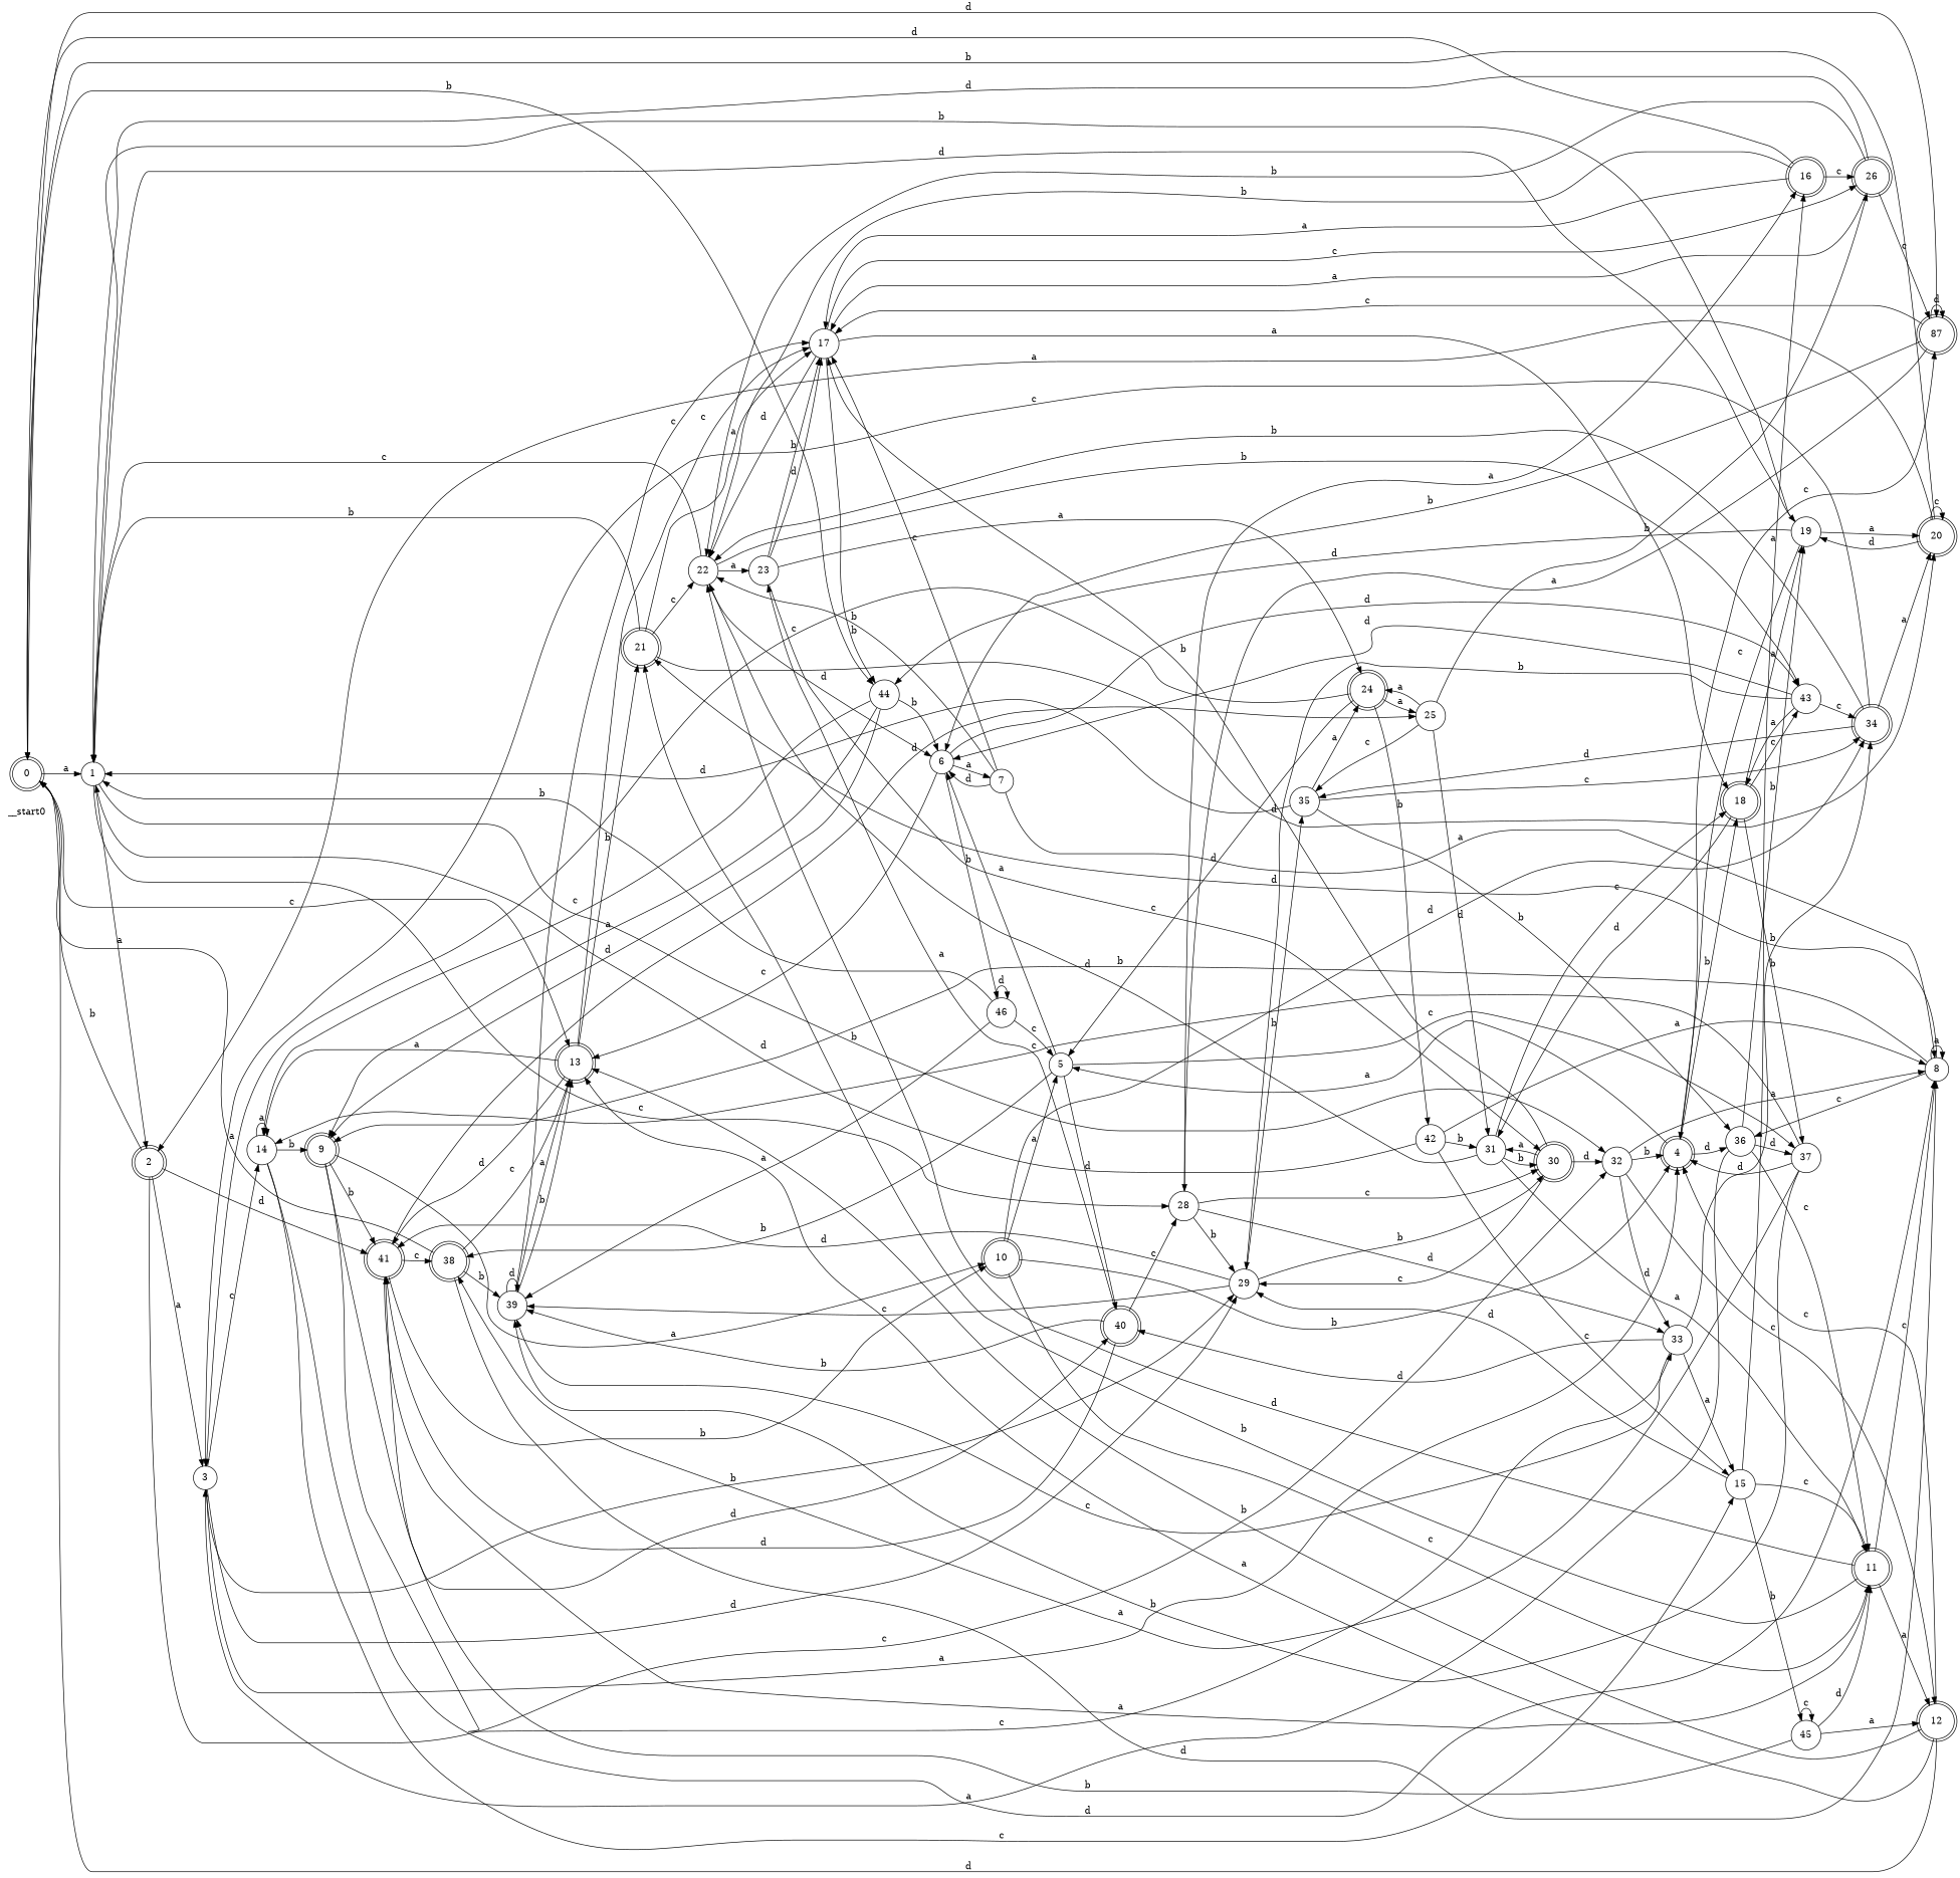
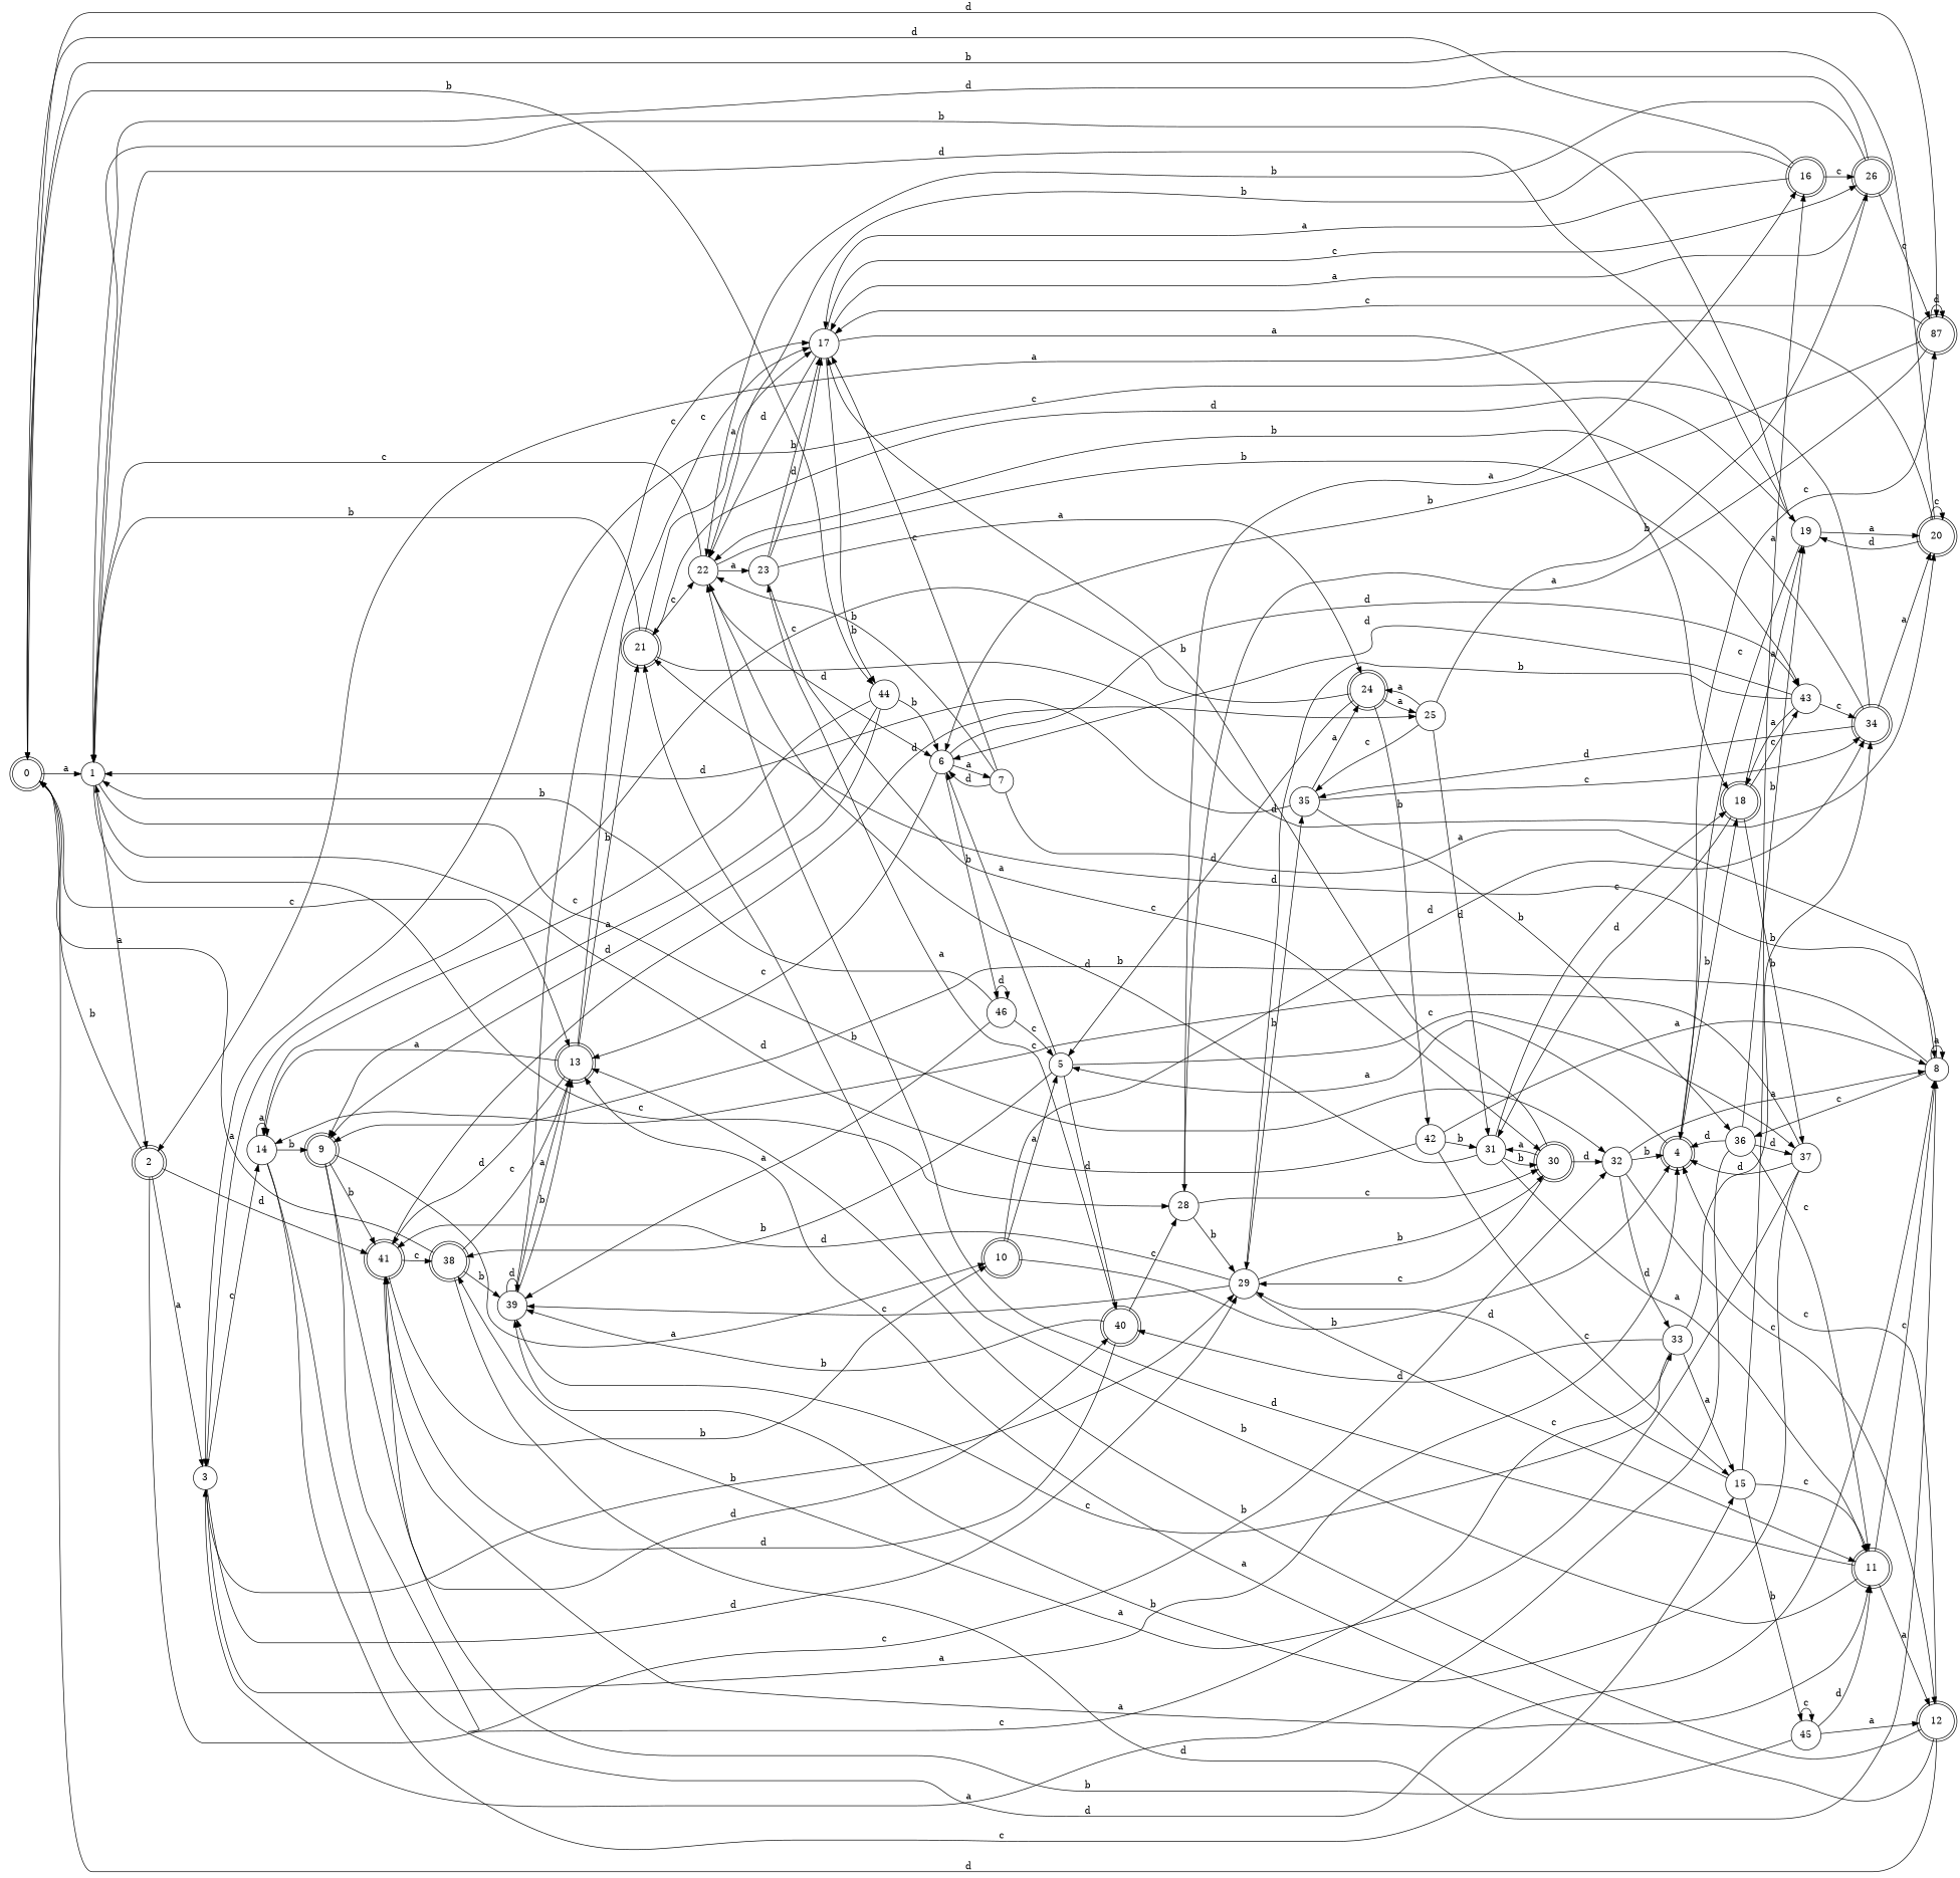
  digraph {
    rankdir=LR
    node [shape=circle color=black fillcolor=white style=filled]
-   __start0 [shape=none color="" fillcolor="" style=""]
    n2 [label=0 shape=doublecircle style="rounded,filled"]
    n3 [label=1]
    n4 [label=13 shape=doublecircle style="rounded,filled"]
    n5 [label=87 shape=doublecircle style="rounded,filled"]
    n6 [label=44]
    n7 [label=2 shape=doublecircle style="rounded,filled"]
    n8 [label=19]
    n9 [label=28]
    n10 [label=32]
    n11 [label=41 shape=doublecircle style="rounded,filled"]
    n12 [label=14]
    n13 [label=17]
    n14 [label=21 shape=doublecircle style="rounded,filled"]
    n15 [label=6]
    n16 [label=9 shape=doublecircle style="rounded,filled"]
    n17 [label=3]
    n18 [label=4 shape=doublecircle style="rounded,filled"]
    n19 [label=20 shape=doublecircle style="rounded,filled"]
    n20 [label=29]
    n21 [label=33]
    n22 [label=16 shape=doublecircle style="rounded,filled"]
    n23 [label=30 shape=doublecircle style="rounded,filled"]
    n24 [label=8]
    n25 [label=12 shape=doublecircle style="rounded,filled"]
    n26 [label=38 shape=doublecircle style="rounded,filled"]
    n27 [label=10 shape=doublecircle style="rounded,filled"]
    n28 [label=11 shape=doublecircle style="rounded,filled"]
    n29 [label=25]
    n30 [label=5]
    n31 [label=18 shape=doublecircle style="rounded,filled"]
    n32 [label=36]
    n33 [label=15]
    n34 [label=35]
    n35 [label=39]
    n36 [label=37]
    n37 [label=40 shape=doublecircle style="rounded,filled"]
    n38 [label=43]
    n39 [label=31]
    n40 [label=7]
    n41 [label=46]
    n42 [label=23]
    n43 [label=22]
    n44 [label=34 shape=doublecircle style="rounded,filled"]
    n45 [label=26 shape=doublecircle style="rounded,filled"]
    n46 [label=45]
    n47 [label=24 shape=doublecircle style="rounded,filled"]
    n48 [label=42]
    n2 -> n3 [label=a]
    n2 -> n4 [label=c]
    n2 -> n5 [label=d]
    n2 -> n6 [label=b]
    n3 -> n7 [label=a]
    n3 -> n8 [label=d]
    n3 -> n9 [label=c]
    n3 -> n10 [label=b]
    n4 -> n11 [label=d]
    n4 -> n12 [label=a]
    n4 -> n13 [label=c]
    n4 -> n14 [label=b]
    n5 -> n5 [label=d]
    n5 -> n9 [label=a]
    n5 -> n13 [label=c]
    n5 -> n15 [label=b]
    n6 -> n12 [label=c]
    n6 -> n15 [label=b]
    n6 -> n16 [label=a]
    n6 -> n16 [label=d]
    n7 -> n2 [label=b]
    n7 -> n10 [label=c]
    n7 -> n11 [label=d]
    n7 -> n17 [label=a]
    n8 -> n3 [label=b]
-   n8 -> n6 [label=d]
+   n8 -> n14 [label=d]
    n8 -> n18 [label=c]
    n8 -> n19 [label=a]
    n9 -> n20 [label=b]
-   n9 -> n21 [label=d]
    n9 -> n22 [label=a]
    n9 -> n23 [label=c]
    n10 -> n18 [label=b]
    n10 -> n21 [label=d]
    n10 -> n24 [label=a]
    n10 -> n25 [label=c]
    n11 -> n26 [label=c]
    n11 -> n27 [label=b]
    n11 -> n28 [label=a]
    n11 -> n29 [label=d]
    n12 -> n12 [label=a]
    n12 -> n16 [label=b]
    n12 -> n24 [label=d]
    n12 -> n33 [label=c]
    n13 -> n6 [label=b]
    n13 -> n31 [label=a]
    n13 -> n43 [label=d]
    n13 -> n45 [label=c]
    n14 -> n3 [label=b]
    n14 -> n13 [label=a]
    n14 -> n19 [label=d]
    n14 -> n43 [label=c]
    n15 -> n4 [label=c]
    n15 -> n38 [label=d]
    n15 -> n40 [label=a]
    n15 -> n41 [label=b]
    n16 -> n11 [label=b]
    n16 -> n21 [label=c]
    n16 -> n27 [label=a]
    n16 -> n37 [label=d]
    n17 -> n12 [label=c]
    n17 -> n18 [label=a]
    n17 -> n20 [label=b]
    n17 -> n20 [label=d]
    n18 -> n5 [label=c]
    n18 -> n30 [label=a]
    n18 -> n31 [label=b]
-   n18 -> n32 [label=d]
+   n32 -> n18 [label=d]
    n19 -> n2 [label=b]
    n19 -> n7 [label=a]
    n19 -> n8 [label=d]
    n19 -> n19 [label=c]
    n20 -> n11 [label=d]
    n20 -> n23 [label=b]
    n20 -> n34 [label=b]
    n20 -> n35 [label=c]
    n21 -> n33 [label=a]
    n21 -> n35 [label=c]
    n21 -> n37 [label=d]
    n21 -> n44 [label=b]
    n22 -> n2 [label=d]
    n22 -> n13 [label=a]
    n22 -> n43 [label=b]
    n22 -> n45 [label=c]
    n23 -> n10 [label=d]
    n23 -> n13 [label=b]
    n23 -> n20 [label=c]
    n23 -> n39 [label=a]
    n24 -> n14 [label=d]
    n24 -> n16 [label=b]
    n24 -> n24 [label=a]
    n24 -> n32 [label=c]
    n25 -> n2 [label=d]
    n25 -> n4 [label=a]
    n25 -> n4 [label=b]
    n25 -> n18 [label=c]
    n26 -> n2 [label=a]
    n26 -> n4 [label=c]
    n26 -> n24 [label=d]
    n26 -> n35 [label=b]
    n27 -> n18 [label=b]
-   n27 -> n28 [label=c]
+   n20 -> n28 [label=c]
    n27 -> n30 [label=a]
    n27 -> n44 [label=d]
    n28 -> n14 [label=b]
    n28 -> n24 [label=c]
    n28 -> n25 [label=a]
    n28 -> n43 [label=d]
    n29 -> n34 [label=c]
    n29 -> n39 [label=d]
    n29 -> n45 [label=b]
    n29 -> n47 [label=a]
    n30 -> n15 [label=a]
    n30 -> n26 [label=b]
    n30 -> n36 [label=c]
    n30 -> n37 [label=d]
    n31 -> n8 [label=a]
    n31 -> n36 [label=b]
    n31 -> n38 [label=c]
    n31 -> n39 [label=d]
    n32 -> n8 [label=b]
    n32 -> n17 [label=a]
    n32 -> n28 [label=c]
    n32 -> n36 [label=d]
    n33 -> n20 [label=d]
    n33 -> n22 [label=a]
    n33 -> n28 [label=c]
    n33 -> n46 [label=b]
    n34 -> n3 [label=d]
    n34 -> n32 [label=b]
    n34 -> n44 [label=c]
    n34 -> n47 [label=a]
    n35 -> n4 [label=a]
    n35 -> n4 [label=b]
    n35 -> n13 [label=c]
    n35 -> n35 [label=d]
    n36 -> n12 [label=c]
    n36 -> n18 [label=d]
    n36 -> n26 [label=a]
    n36 -> n35 [label=b]
    n37 -> n9 [label=c]
    n37 -> n11 [label=d]
    n37 -> n35 [label=b]
    n37 -> n42 [label=a]
    n38 -> n15 [label=d]
    n38 -> n20 [label=b]
    n38 -> n31 [label=a]
    n38 -> n44 [label=c]
    n39 -> n23 [label=b]
    n39 -> n28 [label=a]
    n39 -> n31 [label=c]
    n39 -> n43 [label=d]
    n40 -> n13 [label=c]
    n40 -> n15 [label=d]
    n40 -> n24 [label=a]
    n40 -> n43 [label=b]
    n41 -> n3 [label=b]
    n41 -> n30 [label=c]
    n41 -> n35 [label=a]
    n41 -> n41 [label=d]
    n42 -> n13 [label=b]
    n42 -> n13 [label=d]
    n42 -> n23 [label=c]
    n42 -> n47 [label=a]
    n43 -> n3 [label=c]
    n43 -> n15 [label=d]
    n43 -> n38 [label=b]
    n43 -> n42 [label=a]
    n44 -> n17 [label=c]
    n44 -> n19 [label=a]
    n44 -> n34 [label=d]
    n44 -> n43 [label=b]
    n45 -> n3 [label=d]
    n45 -> n5 [label=c]
    n45 -> n13 [label=a]
    n45 -> n43 [label=b]
    n46 -> n11 [label=b]
    n46 -> n25 [label=a]
    n46 -> n28 [label=d]
    n46 -> n46 [label=c]
    n47 -> n17 [label=c]
    n47 -> n29 [label=a]
    n47 -> n30 [label=d]
    n47 -> n48 [label=b]
    n48 -> n3 [label=d]
    n48 -> n24 [label=a]
    n48 -> n33 [label=c]
    n48 -> n39 [label=b]
  }
